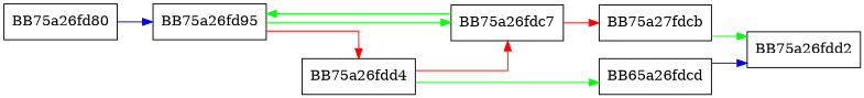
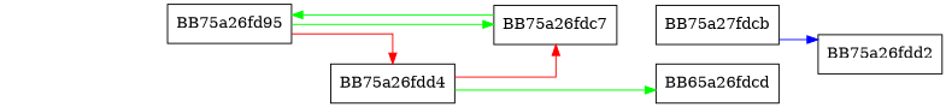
  digraph {
    rankdir=LR
    splines=ortho
    node [shape=box]
    edge [color=blue]
-   BB75a26fd80
    BB75a26fd95
    BB75a26fdc7
    n4 [label=BB75a26fdd4]
    n5 [label=BB75a27fdcb]
    n6 [label=BB65a26fdcd]
    BB75a26fdd2
-   BB75a26fd80 -> BB75a26fd95
    BB75a26fd95 -> BB75a26fdc7 [color=green]
    BB75a26fd95 -> n4 [color=red]
    BB75a26fdc7 -> BB75a26fd95 [color=green]
-   BB75a26fdc7 -> n5 [color=red]
    n4 -> BB75a26fdc7 [color=red]
    n4 -> n6 [color=green]
-   n5 -> BB75a26fdd2 [color=green]
-   n6 -> BB75a26fdd2
+   n5 -> BB75a26fdd2
  }
